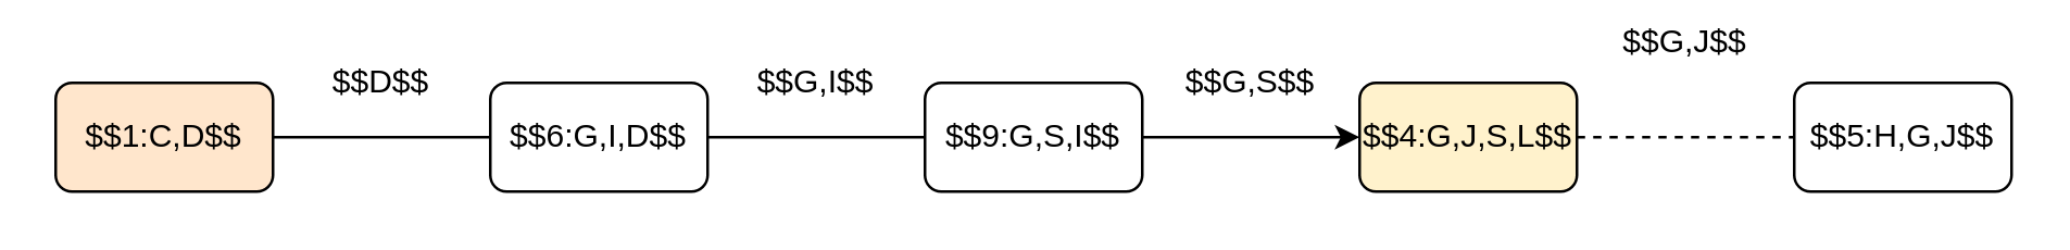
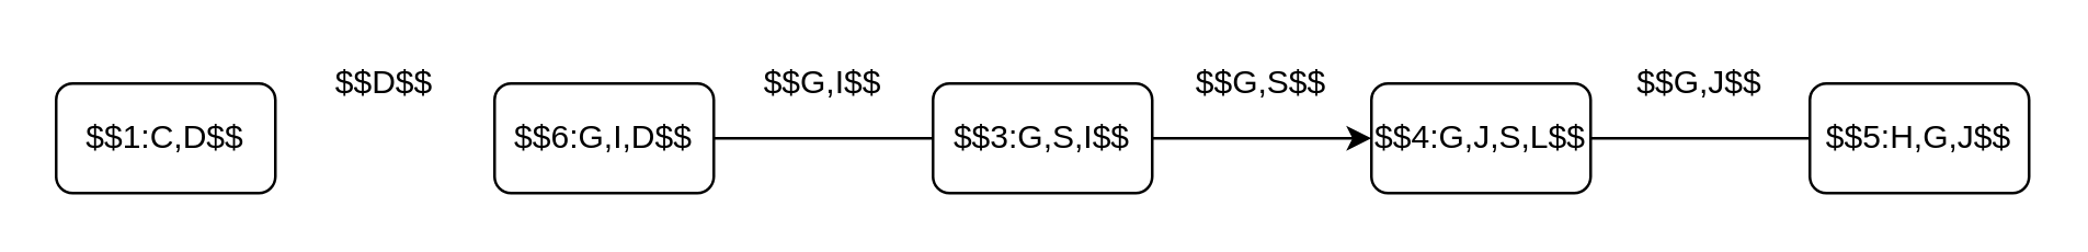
  <mxCell id="0" />
  <mxCell id="1" parent="0" />
- <mxCell id="2" value="$$1:C,D$$" style="rounded=1;whiteSpace=wrap;html=1;fillColor=#ffe6cc;" vertex="1" parent="1"><mxGeometry x="20" y="30" width="80" height="40" as="geometry" /></mxCell>
+ <mxCell id="2" value="$$1:C,D$$" style="rounded=1;whiteSpace=wrap;html=1;" vertex="1" parent="1"><mxGeometry x="20" y="30" width="80" height="40" as="geometry" /></mxCell>
  <mxCell id="3" value="$$6:G,I,D$$" style="rounded=1;whiteSpace=wrap;html=1;" vertex="1" parent="1"><mxGeometry x="180" y="30" width="80" height="40" as="geometry" /></mxCell>
- <mxCell id="4" value="$$9:G,S,I$$" style="rounded=1;whiteSpace=wrap;html=1;" vertex="1" parent="1"><mxGeometry x="340" y="30" width="80" height="40" as="geometry" /></mxCell>
- <mxCell id="5" value="$$4:G,J,S,L$$" style="rounded=1;whiteSpace=wrap;html=1;fillColor=#fff2cc;" vertex="1" parent="1"><mxGeometry x="500" y="30" width="80" height="40" as="geometry" /></mxCell>
+ <mxCell id="4" value="$$3:G,S,I$$" style="rounded=1;whiteSpace=wrap;html=1;" vertex="1" parent="1"><mxGeometry x="340" y="30" width="80" height="40" as="geometry" /></mxCell>
+ <mxCell id="5" value="$$4:G,J,S,L$$" style="rounded=1;whiteSpace=wrap;html=1;" vertex="1" parent="1"><mxGeometry x="500" y="30" width="80" height="40" as="geometry" /></mxCell>
  <mxCell id="6" value="$$5:H,G,J$$" style="rounded=1;whiteSpace=wrap;html=1;" vertex="1" parent="1"><mxGeometry x="660" y="30" width="80" height="40" as="geometry" /></mxCell>
- <mxCell id="7" value="" style="endArrow=none;html=1;exitX=1;exitY=0.5;exitDx=0;exitDy=0;entryX=0;entryY=0.5;entryDx=0;entryDy=0;" edge="1" parent="1" source="2" target="3"><mxGeometry width="50" height="50" relative="1" as="geometry"><mxPoint x="350" y="240" as="sourcePoint" /><mxPoint x="400" y="190" as="targetPoint" /></mxGeometry></mxCell>
  <mxCell id="8" value="" style="endArrow=none;html=1;exitX=1;exitY=0.5;exitDx=0;exitDy=0;entryX=0;entryY=0.5;entryDx=0;entryDy=0;" edge="1" parent="1" source="3" target="4"><mxGeometry width="50" height="50" relative="1" as="geometry"><mxPoint x="350" y="240" as="sourcePoint" /><mxPoint x="400" y="190" as="targetPoint" /></mxGeometry></mxCell>
  <mxCell id="9" value="" style="endArrow=classic;html=1;exitX=1;exitY=0.5;exitDx=0;exitDy=0;entryX=0;entryY=0.5;entryDx=0;entryDy=0;" edge="1" parent="1" source="4" target="5"><mxGeometry width="50" height="50" relative="1" as="geometry"><mxPoint x="350" y="240" as="sourcePoint" /><mxPoint x="400" y="190" as="targetPoint" /></mxGeometry></mxCell>
- <mxCell id="10" value="" style="endArrow=none;html=1;exitX=1;exitY=0.5;exitDx=0;exitDy=0;entryX=0;entryY=0.5;entryDx=0;entryDy=0;dashed=1;" edge="1" parent="1" source="5" target="6"><mxGeometry width="50" height="50" relative="1" as="geometry"><mxPoint x="350" y="240" as="sourcePoint" /><mxPoint x="400" y="190" as="targetPoint" /></mxGeometry></mxCell>
+ <mxCell id="10" value="" style="endArrow=none;html=1;exitX=1;exitY=0.5;exitDx=0;exitDy=0;entryX=0;entryY=0.5;entryDx=0;entryDy=0;" edge="1" parent="1" source="5" target="6"><mxGeometry width="50" height="50" relative="1" as="geometry"><mxPoint x="350" y="240" as="sourcePoint" /><mxPoint x="400" y="190" as="targetPoint" /></mxGeometry></mxCell>
  <mxCell id="11" value="$$D$$" style="text;html=1;strokeColor=none;fillColor=none;align=center;verticalAlign=middle;whiteSpace=wrap;rounded=0;" vertex="1" parent="1"><mxGeometry x="120" y="20" width="40" height="20" as="geometry" /></mxCell>
  <mxCell id="12" value="$$G,I$$" style="text;html=1;strokeColor=none;fillColor=none;align=center;verticalAlign=middle;whiteSpace=wrap;rounded=0;" vertex="1" parent="1"><mxGeometry x="280" y="20" width="40" height="20" as="geometry" /></mxCell>
  <mxCell id="13" value="$$G,S$$" style="text;html=1;strokeColor=none;fillColor=none;align=center;verticalAlign=middle;whiteSpace=wrap;rounded=0;" vertex="1" parent="1"><mxGeometry x="440" y="20" width="40" height="20" as="geometry" /></mxCell>
- <mxCell id="14" value="$$G,J$$" style="text;html=1;strokeColor=none;fillColor=none;align=center;verticalAlign=middle;whiteSpace=wrap;rounded=0;" vertex="1" parent="1"><mxGeometry x="600" y="5" width="40" height="20" as="geometry" /></mxCell>
+ <mxCell id="14" value="$$G,J$$" style="text;html=1;strokeColor=none;fillColor=none;align=center;verticalAlign=middle;whiteSpace=wrap;rounded=0;" vertex="1" parent="1"><mxGeometry x="600" y="20" width="40" height="20" as="geometry" /></mxCell>
